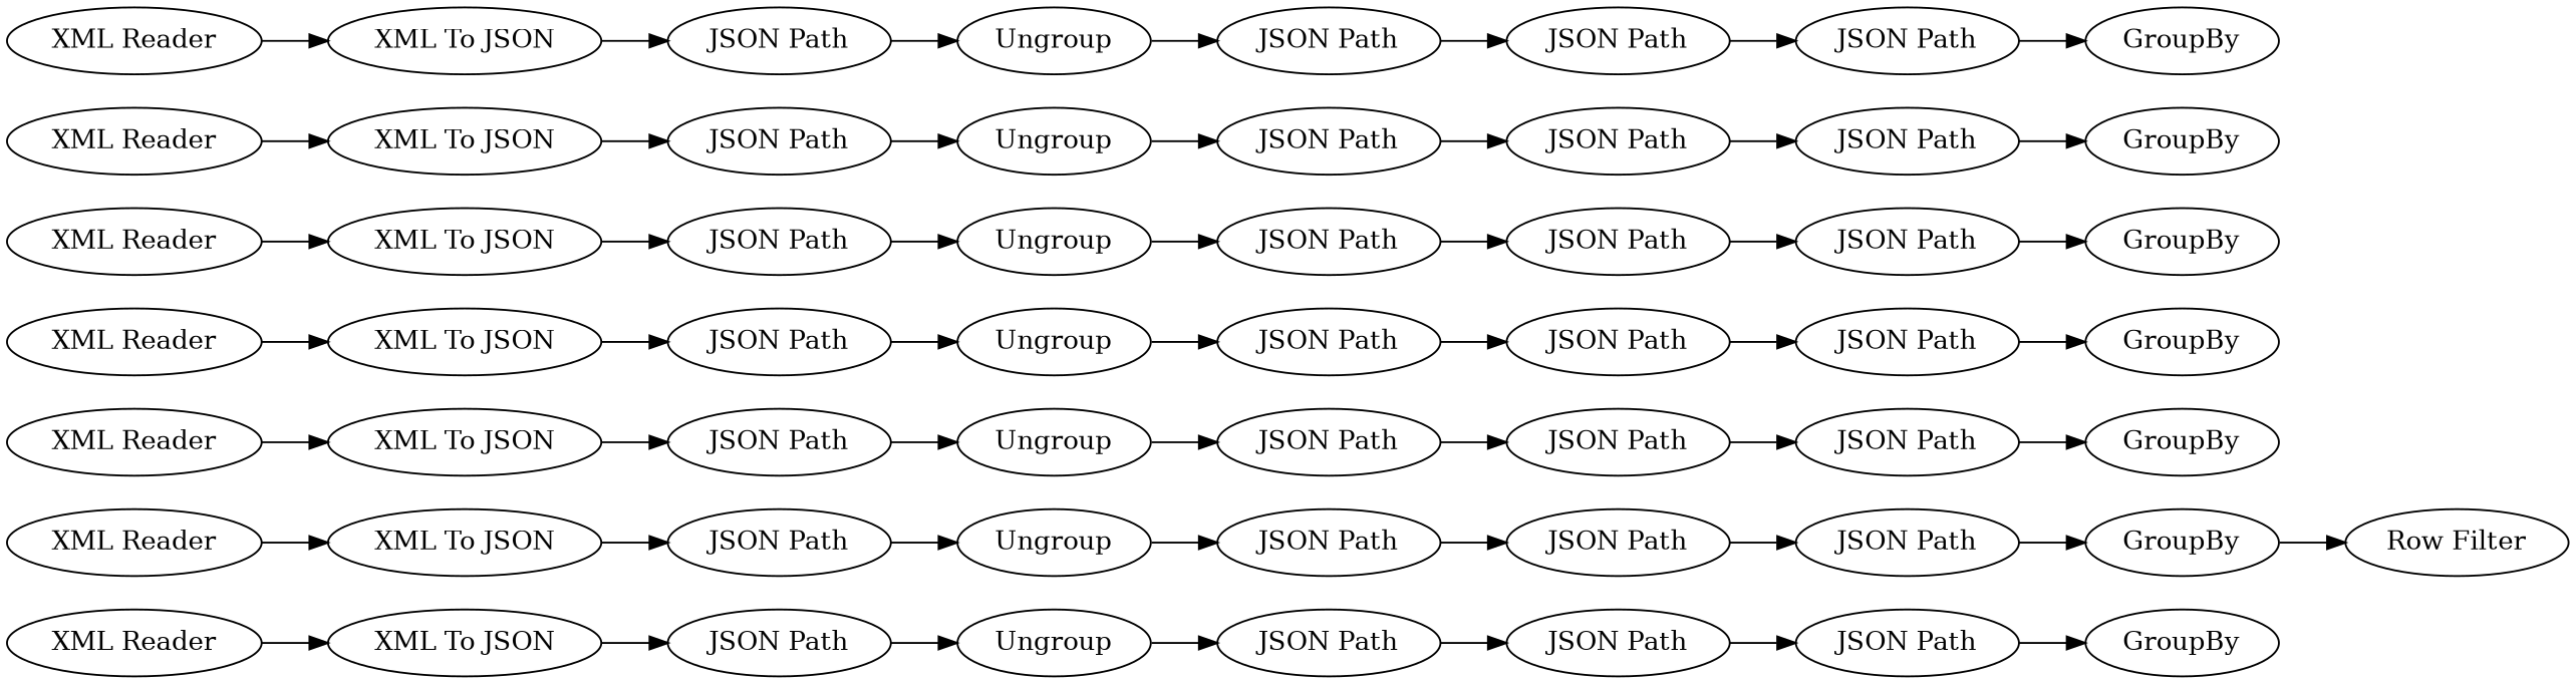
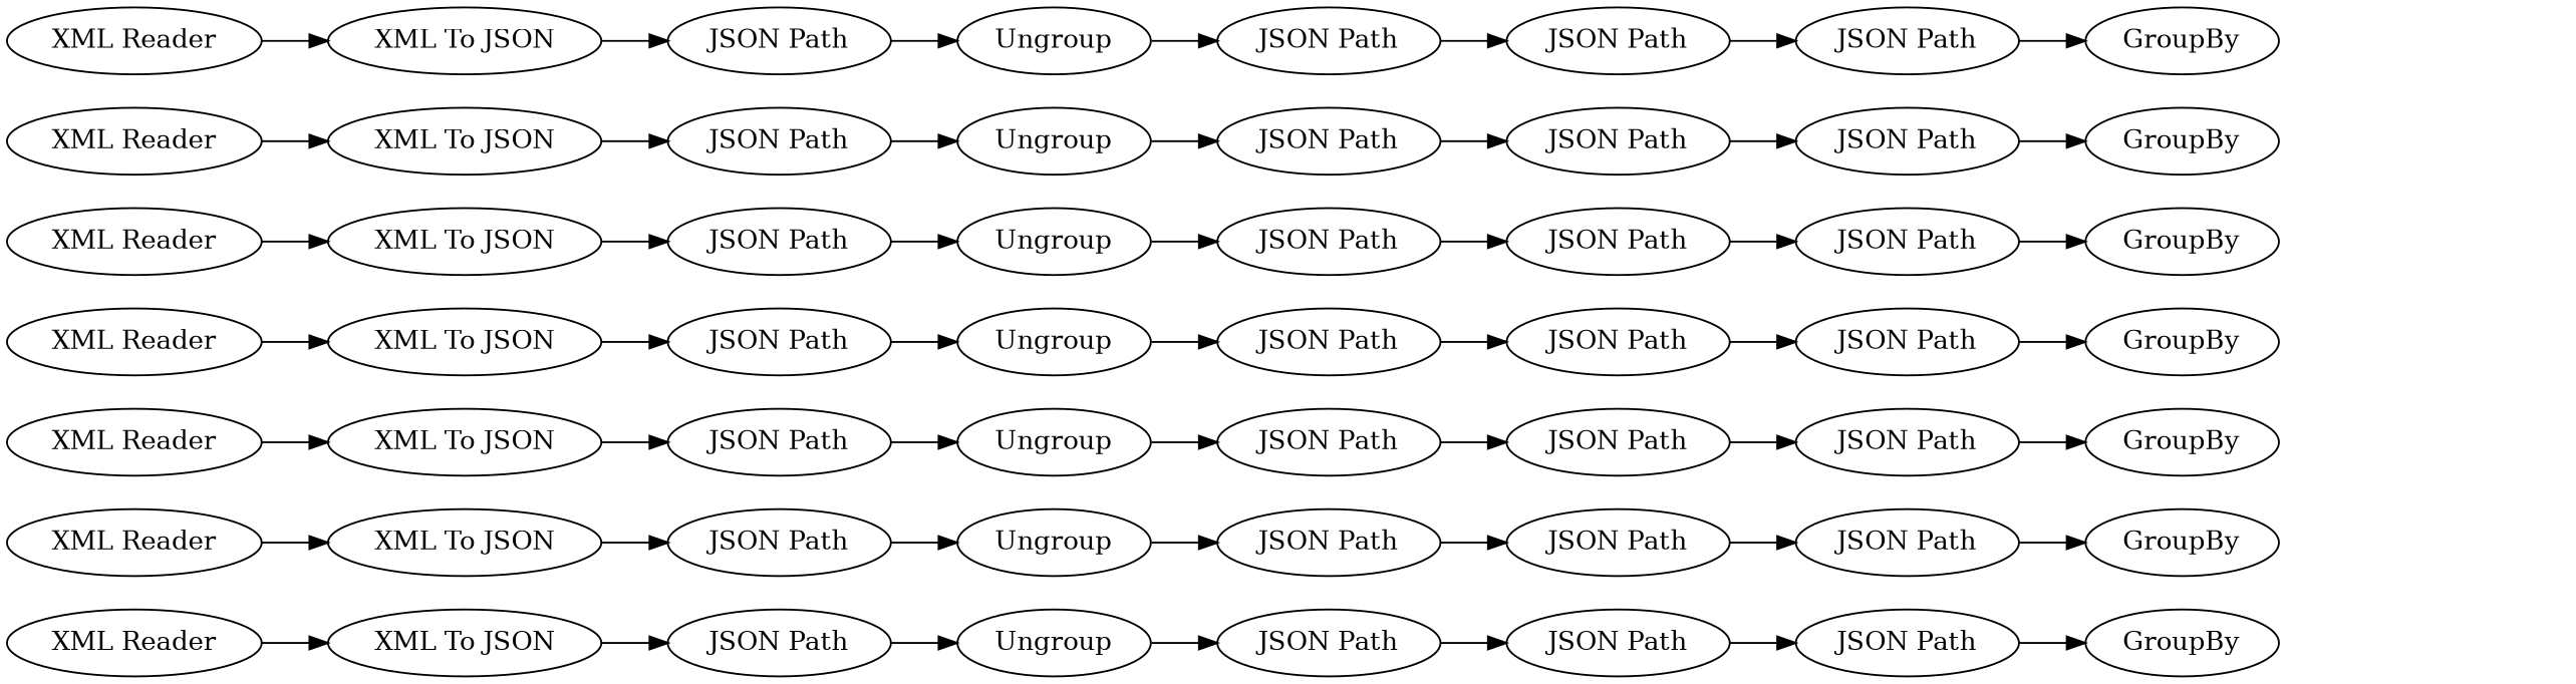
  digraph {
    rankdir=LR
    n1 [label="XML Reader"]
    n2 [label="XML To JSON"]
    n3 [label="JSON Path"]
    n4 [label=Ungroup]
    n5 [label="JSON Path"]
    n6 [label="JSON Path"]
    n7 [label="JSON Path"]
    n8 [label=GroupBy]
    n9 [label="JSON Path"]
    n10 [label="JSON Path"]
    n11 [label="JSON Path"]
    n12 [label=Ungroup]
    n13 [label=GroupBy]
-   n14 [label="Row Filter"]
    n15 [label="XML To JSON"]
    n16 [label="JSON Path"]
    n17 [label="XML Reader"]
    n18 [label="JSON Path"]
    n19 [label="JSON Path"]
    n20 [label="JSON Path"]
    n21 [label=Ungroup]
    n22 [label=GroupBy]
    n23 [label="XML To JSON"]
    n24 [label="JSON Path"]
    n25 [label="XML Reader"]
    n26 [label=Ungroup]
    n27 [label="JSON Path"]
    n28 [label="JSON Path"]
    n29 [label=GroupBy]
    n30 [label="XML To JSON"]
    n31 [label="JSON Path"]
    n32 [label="JSON Path"]
    n33 [label="XML Reader"]
    n34 [label=Ungroup]
    n35 [label="JSON Path"]
    n36 [label="JSON Path"]
    n37 [label=GroupBy]
    n38 [label="XML To JSON"]
    n39 [label="JSON Path"]
    n40 [label="JSON Path"]
    n41 [label="XML Reader"]
    n42 [label=Ungroup]
    n43 [label="JSON Path"]
    n44 [label="JSON Path"]
    n45 [label=GroupBy]
    n46 [label="XML To JSON"]
    n47 [label="JSON Path"]
    n48 [label="JSON Path"]
    n49 [label="XML Reader"]
    n50 [label=Ungroup]
    n51 [label="JSON Path"]
    n52 [label="JSON Path"]
    n53 [label=GroupBy]
    n54 [label="XML To JSON"]
    n55 [label="JSON Path"]
    n56 [label="JSON Path"]
    n57 [label="XML Reader"]
    n1 -> n2
    n2 -> n3
    n3 -> n4
    n4 -> n5
    n5 -> n6
    n6 -> n7
    n7 -> n8
    n9 -> n10
    n10 -> n13
    n11 -> n12
    n12 -> n16
-   n13 -> n14
    n15 -> n11
    n16 -> n9
    n17 -> n15
    n18 -> n19
    n19 -> n22
    n20 -> n21
    n21 -> n24
    n23 -> n20
    n24 -> n18
    n25 -> n23
    n26 -> n27
    n27 -> n32
    n28 -> n29
    n30 -> n31
    n31 -> n26
    n32 -> n28
    n33 -> n30
    n34 -> n35
    n35 -> n40
    n36 -> n37
    n38 -> n39
    n39 -> n34
    n40 -> n36
    n41 -> n38
    n42 -> n43
    n43 -> n48
    n44 -> n45
    n46 -> n47
    n47 -> n42
    n48 -> n44
    n49 -> n46
    n50 -> n51
    n51 -> n56
    n52 -> n53
    n54 -> n55
    n55 -> n50
    n56 -> n52
    n57 -> n54
  }
